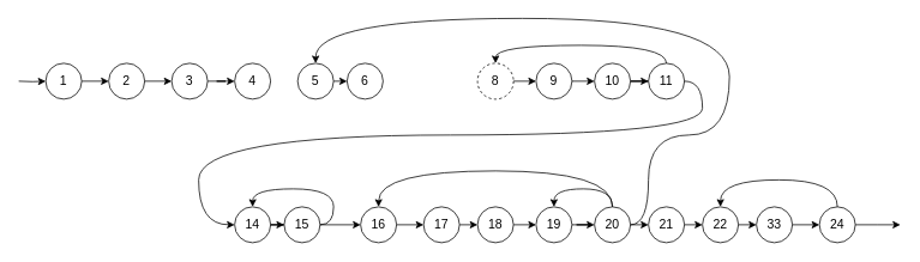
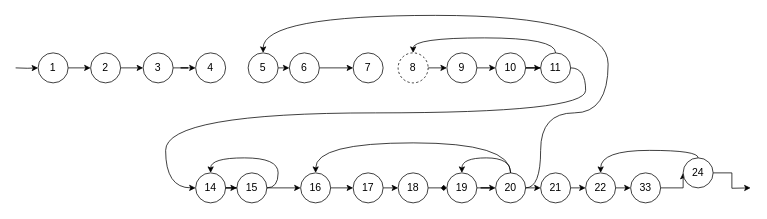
  <mxCell id="0" />
  <mxCell id="1" parent="0" />
  <mxCell id="2" style="edgeStyle=orthogonalEdgeStyle;rounded=0;orthogonalLoop=1;jettySize=auto;html=1;exitX=1;exitY=0.5;exitDx=0;exitDy=0;entryX=0;entryY=0.5;entryDx=0;entryDy=0;" parent="1" source="3" target="5" edge="1"><mxGeometry relative="1" as="geometry" /></mxCell>
  <mxCell id="3" value="&lt;font style=&quot;font-size: 14px&quot;&gt;1&lt;/font&gt;" style="ellipse;whiteSpace=wrap;html=1;aspect=fixed;" parent="1" vertex="1"><mxGeometry x="50" y="70" width="40" height="40" as="geometry" /></mxCell>
  <mxCell id="4" style="edgeStyle=orthogonalEdgeStyle;rounded=0;orthogonalLoop=1;jettySize=auto;html=1;exitX=1;exitY=0.5;exitDx=0;exitDy=0;entryX=0;entryY=0.5;entryDx=0;entryDy=0;" parent="1" source="5" target="7" edge="1"><mxGeometry relative="1" as="geometry" /></mxCell>
  <mxCell id="5" value="&lt;font style=&quot;font-size: 14px&quot;&gt;2&lt;/font&gt;" style="ellipse;whiteSpace=wrap;html=1;aspect=fixed;" parent="1" vertex="1"><mxGeometry x="120" y="70" width="40" height="40" as="geometry" /></mxCell>
  <mxCell id="6" style="edgeStyle=orthogonalEdgeStyle;rounded=0;orthogonalLoop=1;jettySize=auto;html=1;exitX=1;exitY=0.5;exitDx=0;exitDy=0;" parent="1" source="7" target="8" edge="1"><mxGeometry relative="1" as="geometry" /></mxCell>
  <mxCell id="7" value="&lt;font style=&quot;font-size: 14px&quot;&gt;3&lt;/font&gt;" style="ellipse;whiteSpace=wrap;html=1;aspect=fixed;" parent="1" vertex="1"><mxGeometry x="190" y="70" width="40" height="40" as="geometry" /></mxCell>
  <mxCell id="8" value="&lt;font style=&quot;font-size: 14px&quot;&gt;4&lt;/font&gt;" style="ellipse;whiteSpace=wrap;html=1;aspect=fixed;" parent="1" vertex="1"><mxGeometry x="260" y="70" width="40" height="40" as="geometry" /></mxCell>
  <mxCell id="9" style="edgeStyle=orthogonalEdgeStyle;rounded=0;orthogonalLoop=1;jettySize=auto;html=1;exitX=1;exitY=0.5;exitDx=0;exitDy=0;entryX=0;entryY=0.5;entryDx=0;entryDy=0;" parent="1" source="10" target="12" edge="1"><mxGeometry relative="1" as="geometry" /></mxCell>
  <mxCell id="10" value="&lt;font style=&quot;font-size: 14px&quot;&gt;5&lt;/font&gt;" style="ellipse;whiteSpace=wrap;html=1;aspect=fixed;" parent="1" vertex="1"><mxGeometry x="330" y="70" width="40" height="40" as="geometry" /></mxCell>
+ <mxCell id="11" style="edgeStyle=orthogonalEdgeStyle;rounded=0;orthogonalLoop=1;jettySize=auto;html=1;exitX=1;exitY=0.5;exitDx=0;exitDy=0;entryX=0;entryY=0.5;entryDx=0;entryDy=0;" parent="1" source="12" target="13" edge="1"><mxGeometry relative="1" as="geometry" /></mxCell>
  <mxCell id="12" value="&lt;font style=&quot;font-size: 14px&quot;&gt;6&lt;/font&gt;" style="ellipse;whiteSpace=wrap;html=1;aspect=fixed;" parent="1" vertex="1"><mxGeometry x="385" y="70" width="40" height="40" as="geometry" /></mxCell>
+ <mxCell id="13" value="&lt;font style=&quot;font-size: 14px&quot;&gt;7&lt;/font&gt;" style="ellipse;whiteSpace=wrap;html=1;aspect=fixed;" parent="1" vertex="1"><mxGeometry x="470" y="70" width="40" height="40" as="geometry" /></mxCell>
  <mxCell id="14" style="edgeStyle=orthogonalEdgeStyle;rounded=0;orthogonalLoop=1;jettySize=auto;html=1;exitX=1;exitY=0.5;exitDx=0;exitDy=0;entryX=0;entryY=0.5;entryDx=0;entryDy=0;" parent="1" source="15" target="17" edge="1"><mxGeometry relative="1" as="geometry" /></mxCell>
  <mxCell id="15" value="&lt;font style=&quot;font-size: 14px&quot;&gt;8&lt;/font&gt;" style="ellipse;whiteSpace=wrap;html=1;aspect=fixed;dashed=1;" parent="1" vertex="1"><mxGeometry x="530" y="70" width="40" height="40" as="geometry" /></mxCell>
  <mxCell id="16" style="edgeStyle=orthogonalEdgeStyle;rounded=0;orthogonalLoop=1;jettySize=auto;html=1;exitX=1;exitY=0.5;exitDx=0;exitDy=0;entryX=0;entryY=0.5;entryDx=0;entryDy=0;" parent="1" source="17" target="19" edge="1"><mxGeometry relative="1" as="geometry" /></mxCell>
  <mxCell id="17" value="&lt;font style=&quot;font-size: 14px&quot;&gt;9&lt;/font&gt;" style="ellipse;whiteSpace=wrap;html=1;aspect=fixed;" parent="1" vertex="1"><mxGeometry x="595" y="70" width="40" height="40" as="geometry" /></mxCell>
  <mxCell id="18" style="edgeStyle=orthogonalEdgeStyle;rounded=0;orthogonalLoop=1;jettySize=auto;html=1;exitX=1;exitY=0.5;exitDx=0;exitDy=0;" parent="1" source="19" target="20" edge="1"><mxGeometry relative="1" as="geometry" /></mxCell>
  <mxCell id="19" value="&lt;font style=&quot;font-size: 14px&quot;&gt;10&lt;/font&gt;" style="ellipse;whiteSpace=wrap;html=1;aspect=fixed;" parent="1" vertex="1"><mxGeometry x="660" y="70" width="40" height="40" as="geometry" /></mxCell>
  <mxCell id="20" value="&lt;font style=&quot;font-size: 14px&quot;&gt;11&lt;/font&gt;" style="ellipse;whiteSpace=wrap;html=1;aspect=fixed;" parent="1" vertex="1"><mxGeometry x="720" y="70" width="40" height="40" as="geometry" /></mxCell>
  <mxCell id="21" style="edgeStyle=orthogonalEdgeStyle;rounded=0;orthogonalLoop=1;jettySize=auto;html=1;exitX=1;exitY=0.5;exitDx=0;exitDy=0;" parent="1" source="22" target="24" edge="1"><mxGeometry relative="1" as="geometry" /></mxCell>
  <mxCell id="22" value="&lt;font style=&quot;font-size: 14px&quot;&gt;14&lt;/font&gt;" style="ellipse;whiteSpace=wrap;html=1;aspect=fixed;" parent="1" vertex="1"><mxGeometry x="260" y="230" width="40" height="40" as="geometry" /></mxCell>
  <mxCell id="23" style="edgeStyle=orthogonalEdgeStyle;rounded=0;orthogonalLoop=1;jettySize=auto;html=1;exitX=1;exitY=0.5;exitDx=0;exitDy=0;entryX=0;entryY=0.5;entryDx=0;entryDy=0;" parent="1" source="24" target="26" edge="1"><mxGeometry relative="1" as="geometry" /></mxCell>
  <mxCell id="24" value="&lt;font style=&quot;font-size: 14px&quot;&gt;15&lt;/font&gt;" style="ellipse;whiteSpace=wrap;html=1;aspect=fixed;" parent="1" vertex="1"><mxGeometry x="315" y="230" width="40" height="40" as="geometry" /></mxCell>
  <mxCell id="25" style="edgeStyle=orthogonalEdgeStyle;rounded=0;orthogonalLoop=1;jettySize=auto;html=1;exitX=1;exitY=0.5;exitDx=0;exitDy=0;entryX=0;entryY=0.5;entryDx=0;entryDy=0;" parent="1" source="26" target="28" edge="1"><mxGeometry relative="1" as="geometry" /></mxCell>
  <mxCell id="26" value="&lt;font style=&quot;font-size: 14px&quot;&gt;16&lt;/font&gt;" style="ellipse;whiteSpace=wrap;html=1;aspect=fixed;" parent="1" vertex="1"><mxGeometry x="400" y="230" width="40" height="40" as="geometry" /></mxCell>
  <mxCell id="27" style="edgeStyle=orthogonalEdgeStyle;rounded=0;orthogonalLoop=1;jettySize=auto;html=1;exitX=1;exitY=0.5;exitDx=0;exitDy=0;entryX=0;entryY=0.5;entryDx=0;entryDy=0;" parent="1" source="28" target="30" edge="1"><mxGeometry relative="1" as="geometry" /></mxCell>
  <mxCell id="28" value="&lt;font style=&quot;font-size: 14px&quot;&gt;17&lt;/font&gt;&lt;span style=&quot;color: rgba(0 , 0 , 0 , 0) ; font-family: monospace ; font-size: 0px&quot;&gt;%3CmxGraphModel%3E%3Croot%3E%3CmxCell%20id%3D%220%22%2F%3E%3CmxCell%20id%3D%221%22%20parent%3D%220%22%2F%3E%3CmxCell%20id%3D%222%22%20value%3D%22%26lt%3Bfont%20style%3D%26quot%3Bfont-size%3A%2014px%26quot%3B%26gt%3B15%26lt%3B%2Ffont%26gt%3B%22%20style%3D%22ellipse%3BwhiteSpace%3Dwrap%3Bhtml%3D1%3Baspect%3Dfixed%3B%22%20vertex%3D%221%22%20parent%3D%221%22%3E%3CmxGeometry%20x%3D%22320%22%20y%3D%22400%22%20width%3D%2240%22%20height%3D%2240%22%20as%3D%22geometry%22%2F%3E%3C%2FmxCell%3E%3C%2Froot%3E%3C%2FmxGraphModel%3E&lt;/span&gt;" style="ellipse;whiteSpace=wrap;html=1;aspect=fixed;" parent="1" vertex="1"><mxGeometry x="470" y="230" width="40" height="40" as="geometry" /></mxCell>
- <mxCell id="29" style="edgeStyle=orthogonalEdgeStyle;rounded=0;orthogonalLoop=1;jettySize=auto;html=1;exitX=1;exitY=0.5;exitDx=0;exitDy=0;entryX=0;entryY=0.5;entryDx=0;entryDy=0;" parent="1" source="30" target="32" edge="1"><mxGeometry relative="1" as="geometry" /></mxCell>
+ <mxCell id="29" style="edgeStyle=orthogonalEdgeStyle;rounded=0;orthogonalLoop=1;jettySize=auto;html=1;exitX=1;exitY=0.5;exitDx=0;exitDy=0;entryX=0;entryY=0.5;entryDx=0;entryDy=0;endArrow=diamond;" parent="1" source="30" target="32" edge="1"><mxGeometry relative="1" as="geometry" /></mxCell>
  <mxCell id="30" value="&lt;span style=&quot;font-size: 14px&quot;&gt;18&lt;/span&gt;" style="ellipse;whiteSpace=wrap;html=1;aspect=fixed;" parent="1" vertex="1"><mxGeometry x="530" y="230" width="40" height="40" as="geometry" /></mxCell>
  <mxCell id="31" style="edgeStyle=orthogonalEdgeStyle;rounded=0;orthogonalLoop=1;jettySize=auto;html=1;exitX=1;exitY=0.5;exitDx=0;exitDy=0;" parent="1" source="32" target="34" edge="1"><mxGeometry relative="1" as="geometry" /></mxCell>
  <mxCell id="32" value="&lt;span style=&quot;font-size: 14px&quot;&gt;19&lt;/span&gt;" style="ellipse;whiteSpace=wrap;html=1;aspect=fixed;" parent="1" vertex="1"><mxGeometry x="595" y="230" width="40" height="40" as="geometry" /></mxCell>
  <mxCell id="33" style="edgeStyle=orthogonalEdgeStyle;rounded=0;orthogonalLoop=1;jettySize=auto;html=1;exitX=1;exitY=0.5;exitDx=0;exitDy=0;entryX=0;entryY=0.5;entryDx=0;entryDy=0;" parent="1" source="34" target="36" edge="1"><mxGeometry relative="1" as="geometry" /></mxCell>
  <mxCell id="34" value="&lt;span style=&quot;font-size: 14px&quot;&gt;20&lt;/span&gt;" style="ellipse;whiteSpace=wrap;html=1;aspect=fixed;" parent="1" vertex="1"><mxGeometry x="660" y="230" width="40" height="40" as="geometry" /></mxCell>
  <mxCell id="35" style="edgeStyle=orthogonalEdgeStyle;rounded=0;orthogonalLoop=1;jettySize=auto;html=1;exitX=1;exitY=0.5;exitDx=0;exitDy=0;entryX=0;entryY=0.5;entryDx=0;entryDy=0;" parent="1" source="36" target="42" edge="1"><mxGeometry relative="1" as="geometry" /></mxCell>
  <mxCell id="36" value="&lt;span style=&quot;font-size: 14px&quot;&gt;21&lt;/span&gt;" style="ellipse;whiteSpace=wrap;html=1;aspect=fixed;" parent="1" vertex="1"><mxGeometry x="720" y="230" width="40" height="40" as="geometry" /></mxCell>
  <mxCell id="37" value="" style="curved=1;endArrow=classic;html=1;rounded=0;edgeStyle=orthogonalEdgeStyle;exitX=0.5;exitY=0;exitDx=0;exitDy=0;entryX=0.5;entryY=0;entryDx=0;entryDy=0;" parent="1" source="20" target="15" edge="1"><mxGeometry width="50" height="50" relative="1" as="geometry"><mxPoint x="760" y="-30" as="sourcePoint" /><mxPoint x="810" y="-80" as="targetPoint" /><Array as="points"><mxPoint x="740" y="50" /><mxPoint x="550" y="50" /></Array></mxGeometry></mxCell>
  <mxCell id="38" value="" style="curved=1;endArrow=classic;html=1;rounded=0;edgeStyle=orthogonalEdgeStyle;exitX=1;exitY=0.5;exitDx=0;exitDy=0;entryX=0.5;entryY=0;entryDx=0;entryDy=0;" parent="1" source="34" target="10" edge="1"><mxGeometry width="50" height="50" relative="1" as="geometry"><mxPoint x="790" y="170" as="sourcePoint" /><mxPoint x="840" y="120" as="targetPoint" /><Array as="points"><mxPoint x="720" y="250" /><mxPoint x="720" y="150" /><mxPoint x="810" y="150" /><mxPoint x="810" y="20" /><mxPoint x="350" y="20" /></Array></mxGeometry></mxCell>
  <mxCell id="39" value="" style="curved=1;endArrow=classic;html=1;rounded=0;edgeStyle=orthogonalEdgeStyle;exitX=1;exitY=0.5;exitDx=0;exitDy=0;entryX=0.5;entryY=0;entryDx=0;entryDy=0;" parent="1" source="24" target="22" edge="1"><mxGeometry width="50" height="50" relative="1" as="geometry"><mxPoint x="400" y="220" as="sourcePoint" /><mxPoint x="450" y="170" as="targetPoint" /><Array as="points"><mxPoint x="370" y="210" /><mxPoint x="280" y="210" /></Array></mxGeometry></mxCell>
  <mxCell id="40" value="" style="curved=1;endArrow=classic;html=1;rounded=0;edgeStyle=orthogonalEdgeStyle;entryX=0;entryY=0.5;entryDx=0;entryDy=0;exitX=1;exitY=0.5;exitDx=0;exitDy=0;" parent="1" source="20" target="22" edge="1"><mxGeometry width="50" height="50" relative="1" as="geometry"><mxPoint x="130" y="210" as="sourcePoint" /><mxPoint x="180" y="160" as="targetPoint" /><Array as="points"><mxPoint x="780" y="90" /><mxPoint x="780" y="150" /><mxPoint x="220" y="150" /><mxPoint x="220" y="250" /></Array></mxGeometry></mxCell>
  <mxCell id="41" style="edgeStyle=orthogonalEdgeStyle;rounded=0;orthogonalLoop=1;jettySize=auto;html=1;exitX=1;exitY=0.5;exitDx=0;exitDy=0;entryX=0;entryY=0.5;entryDx=0;entryDy=0;" parent="1" source="42" target="44" edge="1"><mxGeometry relative="1" as="geometry" /></mxCell>
  <mxCell id="42" value="&lt;span style=&quot;font-size: 14px&quot;&gt;22&lt;/span&gt;" style="ellipse;whiteSpace=wrap;html=1;aspect=fixed;" parent="1" vertex="1"><mxGeometry x="780" y="230" width="40" height="40" as="geometry" /></mxCell>
  <mxCell id="43" style="edgeStyle=orthogonalEdgeStyle;rounded=0;orthogonalLoop=1;jettySize=auto;html=1;exitX=1;exitY=0.5;exitDx=0;exitDy=0;entryX=0;entryY=0.5;entryDx=0;entryDy=0;" parent="1" source="44" target="48" edge="1"><mxGeometry relative="1" as="geometry" /></mxCell>
  <mxCell id="44" value="&lt;span style=&quot;font-size: 14px&quot;&gt;33&lt;/span&gt;" style="ellipse;whiteSpace=wrap;html=1;aspect=fixed;" parent="1" vertex="1"><mxGeometry x="840" y="230" width="40" height="40" as="geometry" /></mxCell>
  <mxCell id="45" value="" style="curved=1;endArrow=classic;html=1;rounded=0;edgeStyle=orthogonalEdgeStyle;exitX=0.5;exitY=0;exitDx=0;exitDy=0;entryX=0.5;entryY=0;entryDx=0;entryDy=0;" parent="1" source="34" target="26" edge="1"><mxGeometry width="50" height="50" relative="1" as="geometry"><mxPoint x="720" y="340" as="sourcePoint" /><mxPoint x="800" y="300" as="targetPoint" /><Array as="points"><mxPoint x="680" y="190" /><mxPoint x="420" y="190" /></Array></mxGeometry></mxCell>
  <mxCell id="46" value="" style="curved=1;endArrow=classic;html=1;rounded=0;edgeStyle=orthogonalEdgeStyle;exitX=0.5;exitY=0;exitDx=0;exitDy=0;entryX=0.5;entryY=0;entryDx=0;entryDy=0;" parent="1" source="34" target="32" edge="1"><mxGeometry width="50" height="50" relative="1" as="geometry"><mxPoint x="710" y="210" as="sourcePoint" /><mxPoint x="760" y="160" as="targetPoint" /><Array as="points"><mxPoint x="680" y="210" /><mxPoint x="615" y="210" /></Array></mxGeometry></mxCell>
  <mxCell id="47" style="edgeStyle=orthogonalEdgeStyle;rounded=0;orthogonalLoop=1;jettySize=auto;html=1;exitX=1;exitY=0.5;exitDx=0;exitDy=0;" parent="1" source="48" edge="1"><mxGeometry relative="1" as="geometry"><mxPoint x="1000" y="250" as="targetPoint" /></mxGeometry></mxCell>
- <mxCell id="48" value="&lt;span style=&quot;font-size: 14px&quot;&gt;24&lt;/span&gt;" style="ellipse;whiteSpace=wrap;html=1;aspect=fixed;" parent="1" vertex="1"><mxGeometry x="910" y="230" width="40" height="40" as="geometry" /></mxCell>
+ <mxCell id="48" value="&lt;span style=&quot;font-size: 14px&quot;&gt;24&lt;/span&gt;" style="ellipse;whiteSpace=wrap;html=1;aspect=fixed;" parent="1" vertex="1"><mxGeometry x="910" y="210" width="40" height="40" as="geometry" /></mxCell>
  <mxCell id="49" value="" style="curved=1;endArrow=classic;html=1;rounded=0;edgeStyle=orthogonalEdgeStyle;exitX=0.5;exitY=0;exitDx=0;exitDy=0;entryX=0.5;entryY=0;entryDx=0;entryDy=0;" parent="1" source="48" target="42" edge="1"><mxGeometry width="50" height="50" relative="1" as="geometry"><mxPoint x="970" y="130" as="sourcePoint" /><mxPoint x="1020" y="80" as="targetPoint" /><Array as="points"><mxPoint x="930" y="200" /><mxPoint x="800" y="200" /></Array></mxGeometry></mxCell>
  <mxCell id="50" value="" style="endArrow=classic;html=1;rounded=0;edgeStyle=orthogonalEdgeStyle;entryX=0;entryY=0.5;entryDx=0;entryDy=0;" parent="1" target="3" edge="1"><mxGeometry width="50" height="50" relative="1" as="geometry"><mxPoint x="20" y="90" as="sourcePoint" /><mxPoint x="60" y="60" as="targetPoint" /></mxGeometry></mxCell>
